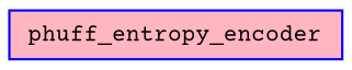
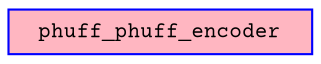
  digraph {
    rankdir=LR
    fontname="Courier Prime"
-   n1 [color=blue fillcolor=lightpink fontname="Courier Prime" fontsize=10 height=0.2 label=phuff_entropy_encoder shape=record style=filled width=0.4]
+   n1 [color=blue fillcolor=lightpink fontname="Courier Prime" fontsize=10 height=0.2 label=phuff_phuff_encoder shape=record style=filled width=0.4]
  }
